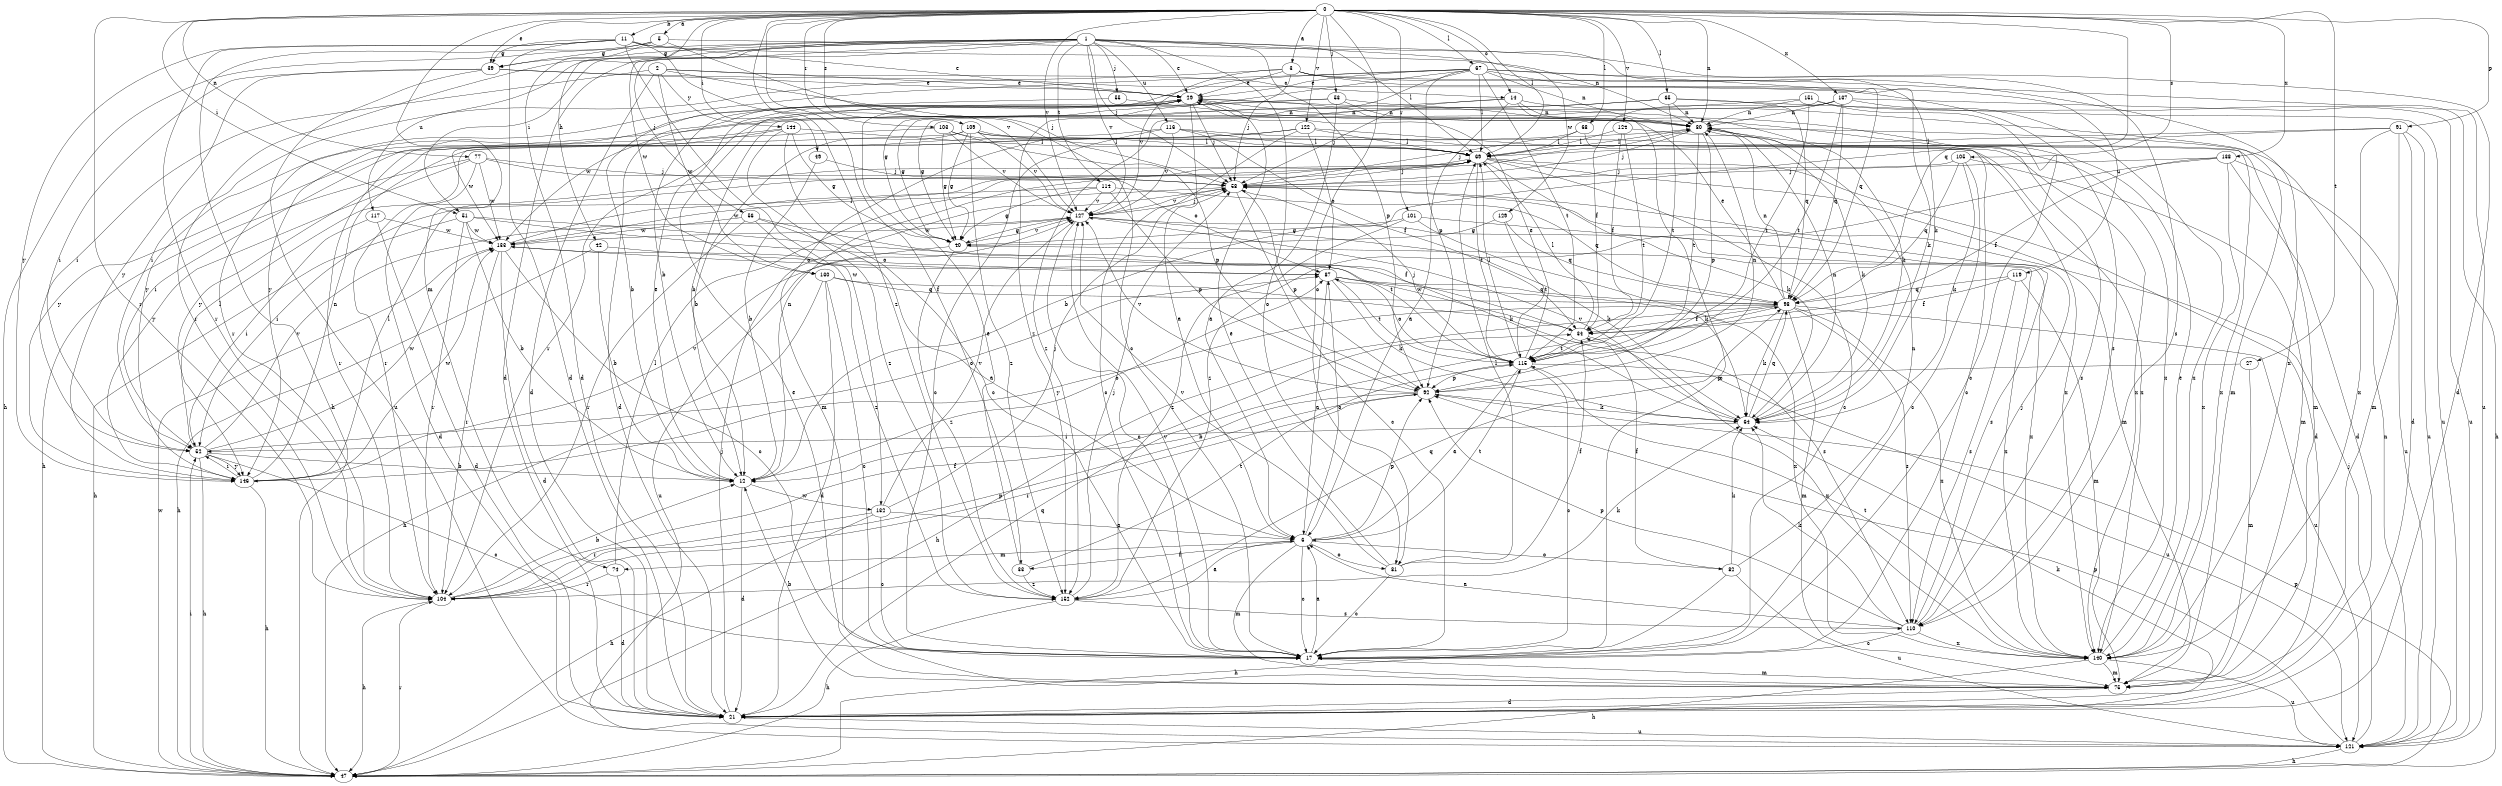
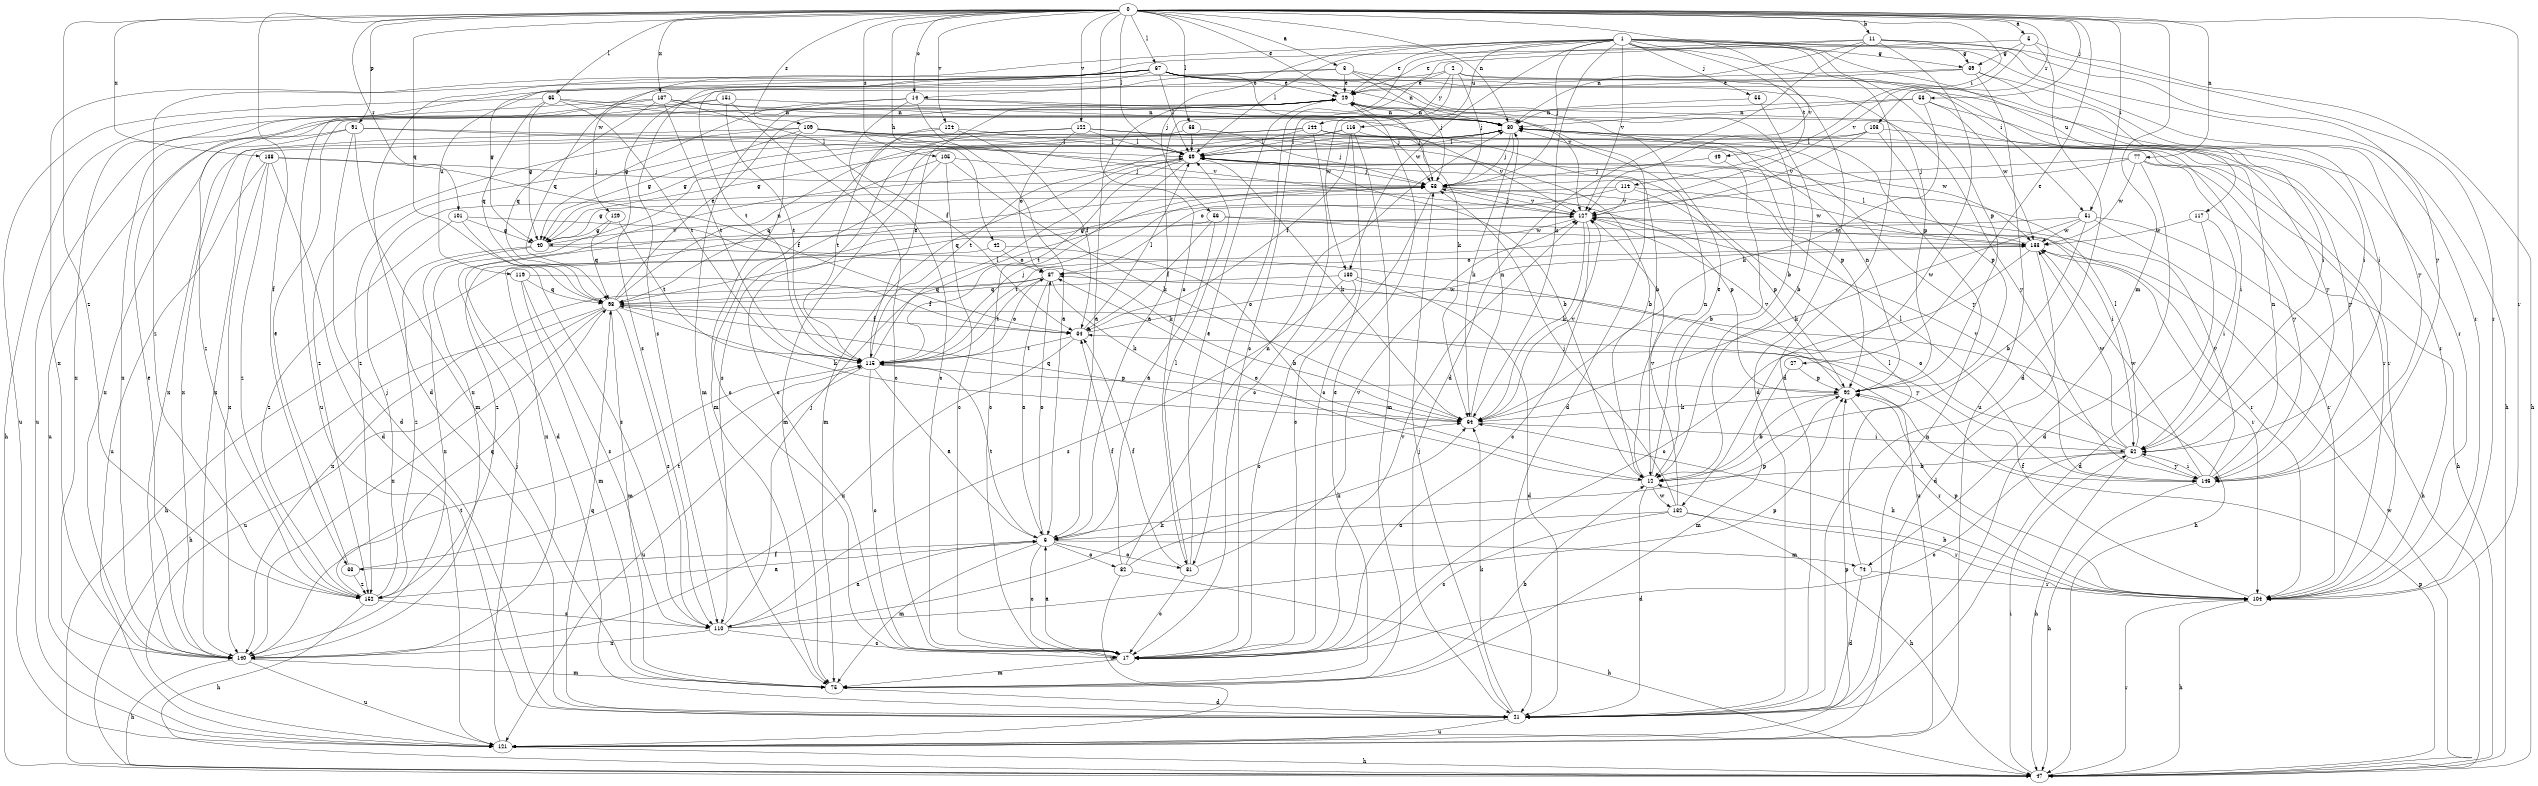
  strict digraph {
    0
    3
    5
    11
    14
    n6 [label=27]
    29
    33
    42
    49
    51
    53
    65
    67
    68
    69
    74
    77
    80
    81
    91
    98
    101
    103
    104
    105
    109
    122
    124
    127
    137
    138
    152
    58
    52
    119
    121
    140
    n39 [label=21]
    39
    47
    110
    17
    132
    146
    6
    75
    40
    92
    115
    87
    12
    64
    133
    34
    151
    1
    55
    56
    114
    116
    117
    129
    130
    2
    144
    82
    0 -> 3 [label=a]
    0 -> 5 [label=a]
    0 -> 11 [label=b]
    0 -> 14 [label=c]
-   0 -> n6 [label=t]
-   0 -> 39 [label=e]
+   0 -> n6 [label=e]
+   0 -> 29 [label=e]
    0 -> 33 [label=f]
    0 -> 42 [label=h]
    0 -> 49 [label=i]
    0 -> 51 [label=i]
    0 -> 53 [label=j]
    0 -> 65 [label=l]
    0 -> 67 [label=l]
    0 -> 68 [label=l]
    0 -> 69 [label=l]
    0 -> 74 [label=m]
    0 -> 77 [label=n]
    0 -> 80 [label=n]
    0 -> 81 [label=o]
    0 -> 91 [label=p]
    0 -> 98 [label=q]
    0 -> 101 [label=r]
    0 -> 103 [label=r]
    0 -> 104 [label=r]
    0 -> 105 [label=s]
    0 -> 109 [label=s]
    0 -> 122 [label=v]
    0 -> 124 [label=v]
    0 -> 127 [label=v]
    0 -> 137 [label=x]
    0 -> 138 [label=x]
    0 -> 152 [label=z]
    3 -> 29 [label=e]
    3 -> 127 [label=v]
    3 -> 58 [label=j]
    3 -> 52 [label=i]
-   3 -> 119 [label=u]
+   67 -> 119 [label=u]
    3 -> 121 [label=u]
    3 -> 140 [label=x]
    5 -> 127 [label=v]
    5 -> n39 [label=d]
    5 -> 39 [label=g]
    5 -> 47 [label=h]
    5 -> 110 [label=s]
    11 -> 29 [label=e]
    11 -> 80 [label=n]
    11 -> 104 [label=r]
    11 -> n39 [label=d]
    11 -> 39 [label=g]
    11 -> 17 [label=c]
    11 -> 132 [label=w]
    11 -> 146 [label=y]
    14 -> 80 [label=n]
    14 -> 58 [label=j]
    14 -> 17 [label=c]
    14 -> 6 [label=a]
    14 -> 75 [label=m]
    14 -> 40 [label=g]
    n6 -> 75 [label=m]
    n6 -> 92 [label=p]
    29 -> 80 [label=n]
    29 -> 58 [label=j]
    29 -> 140 [label=x]
    29 -> n39 [label=d]
    29 -> 146 [label=y]
    29 -> 6 [label=a]
    33 -> 29 [label=e]
    33 -> 152 [label=z]
    33 -> 115 [label=t]
    42 -> 47 [label=h]
    42 -> 87 [label=o]
    42 -> 12 [label=b]
    49 -> 58 [label=j]
    49 -> 12 [label=b]
    51 -> 104 [label=r]
    51 -> 47 [label=h]
    51 -> 115 [label=t]
    51 -> 12 [label=b]
    51 -> 64 [label=k]
    51 -> 133 [label=w]
    53 -> 80 [label=n]
    53 -> 104 [label=r]
    53 -> 6 [label=a]
    53 -> 64 [label=k]
    53 -> 133 [label=w]
    65 -> 80 [label=n]
    65 -> 98 [label=q]
    65 -> 121 [label=u]
    65 -> 40 [label=g]
    65 -> 115 [label=t]
    65 -> 12 [label=b]
    67 -> 29 [label=e]
    67 -> 69 [label=l]
    67 -> 80 [label=n]
    67 -> 98 [label=q]
    67 -> 104 [label=r]
    67 -> 152 [label=z]
    67 -> n39 [label=d]
    67 -> 40 [label=g]
    67 -> 92 [label=p]
    67 -> 115 [label=t]
    67 -> 12 [label=b]
    67 -> 64 [label=k]
    68 -> 69 [label=l]
    68 -> 58 [label=j]
    68 -> 17 [label=c]
    69 -> 58 [label=j]
    69 -> n39 [label=d]
    69 -> 17 [label=c]
    69 -> 75 [label=m]
    69 -> 115 [label=t]
    69 -> 64 [label=k]
    74 -> 69 [label=l]
    74 -> 104 [label=r]
    74 -> n39 [label=d]
    77 -> 58 [label=j]
    77 -> n39 [label=d]
    77 -> 47 [label=h]
    77 -> 146 [label=y]
    77 -> 87 [label=o]
    77 -> 133 [label=w]
    80 -> 69 [label=l]
    80 -> 58 [label=j]
    80 -> 110 [label=s]
    80 -> 92 [label=p]
    80 -> 115 [label=t]
    80 -> 64 [label=k]
    81 -> 29 [label=e]
    81 -> 69 [label=l]
    81 -> 127 [label=v]
    81 -> 17 [label=c]
    81 -> 34 [label=f]
    91 -> 69 [label=l]
    91 -> 121 [label=u]
    91 -> 140 [label=x]
    91 -> n39 [label=d]
    91 -> 75 [label=m]
    91 -> 12 [label=b]
    98 -> 29 [label=e]
    98 -> 80 [label=n]
    98 -> 121 [label=u]
    98 -> 140 [label=x]
    98 -> 47 [label=h]
    98 -> 110 [label=s]
    98 -> 146 [label=y]
    98 -> 75 [label=m]
    98 -> 64 [label=k]
    98 -> 34 [label=f]
    101 -> 152 [label=z]
    101 -> 110 [label=s]
    101 -> 40 [label=g]
    101 -> 64 [label=k]
    103 -> 69 [label=l]
    103 -> 127 [label=v]
    103 -> 146 [label=y]
    103 -> 40 [label=g]
    103 -> 92 [label=p]
    104 -> 47 [label=h]
    104 -> 92 [label=p]
    104 -> 12 [label=b]
    104 -> 64 [label=k]
    104 -> 34 [label=f]
    105 -> 98 [label=q]
    105 -> 58 [label=j]
    105 -> 17 [label=c]
    105 -> 75 [label=m]
    105 -> 64 [label=k]
    109 -> 69 [label=l]
    109 -> 104 [label=r]
    109 -> 127 [label=v]
    109 -> 152 [label=z]
    109 -> 140 [label=x]
    109 -> 75 [label=m]
    109 -> 40 [label=g]
    109 -> 12 [label=b]
    122 -> 69 [label=l]
    122 -> 104 [label=r]
    122 -> 140 [label=x]
    122 -> 17 [label=c]
    122 -> 146 [label=y]
    122 -> 87 [label=o]
    124 -> 69 [label=l]
    124 -> 140 [label=x]
    124 -> 115 [label=t]
    124 -> 34 [label=f]
    127 -> 58 [label=j]
    127 -> 140 [label=x]
    127 -> 17 [label=c]
    127 -> 40 [label=g]
    127 -> 64 [label=k]
    127 -> 133 [label=w]
    137 -> 80 [label=n]
    137 -> 98 [label=q]
    137 -> 140 [label=x]
    137 -> 47 [label=h]
    137 -> 146 [label=y]
    137 -> 115 [label=t]
    137 -> 34 [label=f]
    138 -> 152 [label=z]
    138 -> 58 [label=j]
    138 -> 121 [label=u]
    138 -> 140 [label=x]
    138 -> n39 [label=d]
    138 -> 34 [label=f]
    152 -> 98 [label=q]
    152 -> 58 [label=j]
    152 -> 47 [label=h]
    152 -> 110 [label=s]
    152 -> 6 [label=a]
    58 -> 127 [label=v]
    58 -> 17 [label=c]
    58 -> 92 [label=p]
    58 -> 133 [label=w]
    52 -> 69 [label=l]
    52 -> 127 [label=v]
    52 -> 47 [label=h]
    52 -> 17 [label=c]
    52 -> 146 [label=y]
    52 -> 87 [label=o]
    52 -> 12 [label=b]
    52 -> 133 [label=w]
    119 -> 98 [label=q]
    119 -> 110 [label=s]
    119 -> 75 [label=m]
    119 -> 34 [label=f]
    121 -> 80 [label=n]
    121 -> 58 [label=j]
    121 -> 47 [label=h]
    121 -> 92 [label=p]
    140 -> 29 [label=e]
    140 -> 121 [label=u]
    140 -> 47 [label=h]
    140 -> 75 [label=m]
    140 -> 115 [label=t]
    n39 -> 98 [label=q]
    n39 -> 58 [label=j]
    n39 -> 121 [label=u]
    n39 -> 64 [label=k]
    39 -> 29 [label=e]
    39 -> 52 [label=i]
    39 -> 121 [label=u]
    39 -> 110 [label=s]
    39 -> 146 [label=y]
    47 -> 104 [label=r]
    47 -> 52 [label=i]
    47 -> 92 [label=p]
    47 -> 133 [label=w]
    110 -> 58 [label=j]
    110 -> 140 [label=x]
    110 -> 17 [label=c]
    110 -> 6 [label=a]
    110 -> 92 [label=p]
    110 -> 64 [label=k]
    17 -> 127 [label=v]
    17 -> 6 [label=a]
    17 -> 75 [label=m]
    132 -> 104 [label=r]
    132 -> 127 [label=v]
    132 -> 58 [label=j]
    132 -> 47 [label=h]
    132 -> 17 [label=c]
    132 -> 6 [label=a]
    146 -> 69 [label=l]
    146 -> 80 [label=n]
    146 -> 127 [label=v]
    146 -> 52 [label=i]
    146 -> 47 [label=h]
    146 -> 133 [label=w]
    6 -> 33 [label=f]
    6 -> 74 [label=m]
    6 -> 81 [label=o]
    6 -> 17 [label=c]
    6 -> 75 [label=m]
    6 -> 92 [label=p]
    6 -> 115 [label=t]
    6 -> 87 [label=o]
    6 -> 82 [label=o]
    75 -> 29 [label=e]
    75 -> n39 [label=d]
    75 -> 12 [label=b]
    40 -> 127 [label=v]
    40 -> 152 [label=z]
    40 -> 121 [label=u]
    40 -> 140 [label=x]
    92 -> 80 [label=n]
    92 -> 104 [label=r]
    92 -> 127 [label=v]
    92 -> 12 [label=b]
    92 -> 64 [label=k]
    115 -> 29 [label=e]
    115 -> 69 [label=l]
    115 -> 58 [label=j]
    115 -> 121 [label=u]
    115 -> 17 [label=c]
    115 -> 6 [label=a]
    115 -> 92 [label=p]
    115 -> 87 [label=o]
    87 -> 98 [label=q]
    87 -> 140 [label=x]
    87 -> 6 [label=a]
    87 -> 115 [label=t]
    87 -> 64 [label=k]
    12 -> 29 [label=e]
    12 -> 80 [label=n]
    12 -> n39 [label=d]
    12 -> 132 [label=w]
    12 -> 87 [label=o]
    64 -> 80 [label=n]
    64 -> 98 [label=q]
    64 -> 127 [label=v]
    64 -> 52 [label=i]
    133 -> 69 [label=l]
    133 -> 104 [label=r]
    133 -> n39 [label=d]
    133 -> 17 [label=c]
    133 -> 87 [label=o]
    34 -> 69 [label=l]
    34 -> 140 [label=x]
    34 -> 115 [label=t]
    34 -> 133 [label=w]
    151 -> 80 [label=n]
    151 -> 152 [label=z]
    151 -> 121 [label=u]
    151 -> 17 [label=c]
    151 -> 115 [label=t]
    1 -> 29 [label=e]
    1 -> 51 [label=i]
    1 -> 69 [label=l]
    1 -> 81 [label=o]
    1 -> 104 [label=r]
    1 -> 127 [label=v]
    1 -> 58 [label=j]
    1 -> n39 [label=d]
    1 -> 39 [label=g]
    1 -> 47 [label=h]
    1 -> 92 [label=p]
    1 -> 64 [label=k]
    1 -> 55 [label=j]
    1 -> 56 [label=j]
    1 -> 114 [label=t]
    1 -> 116 [label=u]
    1 -> 117 [label=u]
    1 -> 129 [label=w]
    1 -> 130 [label=w]
    55 -> 80 [label=n]
    55 -> 12 [label=b]
    56 -> 104 [label=r]
    56 -> 152 [label=z]
    56 -> 6 [label=a]
    56 -> 133 [label=w]
    56 -> 34 [label=f]
    114 -> 98 [label=q]
    114 -> 127 [label=v]
    114 -> 52 [label=i]
    114 -> 40 [label=g]
    114 -> 92 [label=p]
    116 -> 69 [label=l]
    116 -> 127 [label=v]
    116 -> 140 [label=x]
    116 -> 17 [label=c]
    116 -> 75 [label=m]
    116 -> 34 [label=f]
    117 -> 52 [label=i]
    117 -> n39 [label=d]
    117 -> 133 [label=w]
    129 -> 98 [label=q]
    129 -> 40 [label=g]
    129 -> 115 [label=t]
    130 -> 98 [label=q]
    130 -> n39 [label=d]
    130 -> 47 [label=h]
    130 -> 110 [label=s]
    130 -> 17 [label=c]
    2 -> 14 [label=c]
    2 -> 29 [label=e]
    2 -> 58 [label=j]
    2 -> 52 [label=i]
    2 -> n39 [label=d]
    2 -> 130 [label=w]
    2 -> 144 [label=y]
    144 -> 69 [label=l]
    144 -> 152 [label=z]
    144 -> 52 [label=i]
    144 -> 17 [label=c]
    144 -> 40 [label=g]
    144 -> 133 [label=w]
    82 -> 80 [label=n]
    82 -> 121 [label=u]
    82 -> 47 [label=h]
    82 -> 64 [label=k]
    82 -> 34 [label=f]
  }
